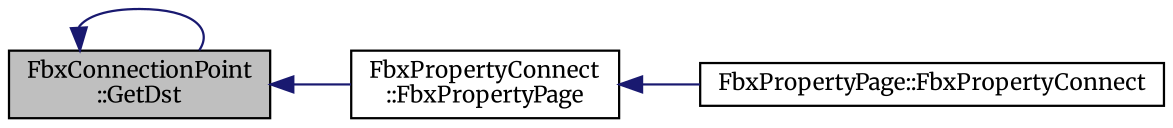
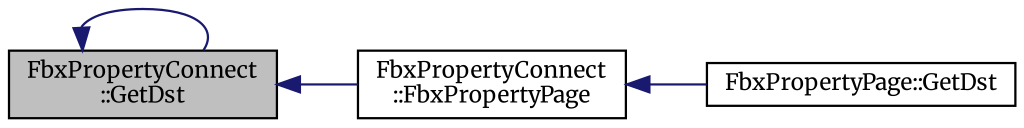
  digraph {
    fontname=Merriweather
    rankdir=LR
    node [color=black fillcolor=white fontname=Merriweather fontsize=10 shape=record style=filled]
    edge [color=midnightblue dir=back fontname=Merriweather fontsize=10 labelfontname=Helvetica labelfontsize=10 style=solid]
-   n1 [fillcolor=grey75 fontcolor=black height=0.2 label="FbxConnectionPoint\l::GetDst" width=0.4]
+   n1 [fillcolor=grey75 fontcolor=black height=0.2 label="FbxPropertyConnect\l::GetDst" width=0.4]
    n2 [height=0.2 label="FbxPropertyConnect\l::FbxPropertyPage" width=0.4]
-   n3 [height=0.2 label="FbxPropertyPage::FbxPropertyConnect" width=0.4]
+   n3 [height=0.2 label="FbxPropertyPage::GetDst" width=0.4]
    n1 -> n1
    n1 -> n2
    n2 -> n3
  }
